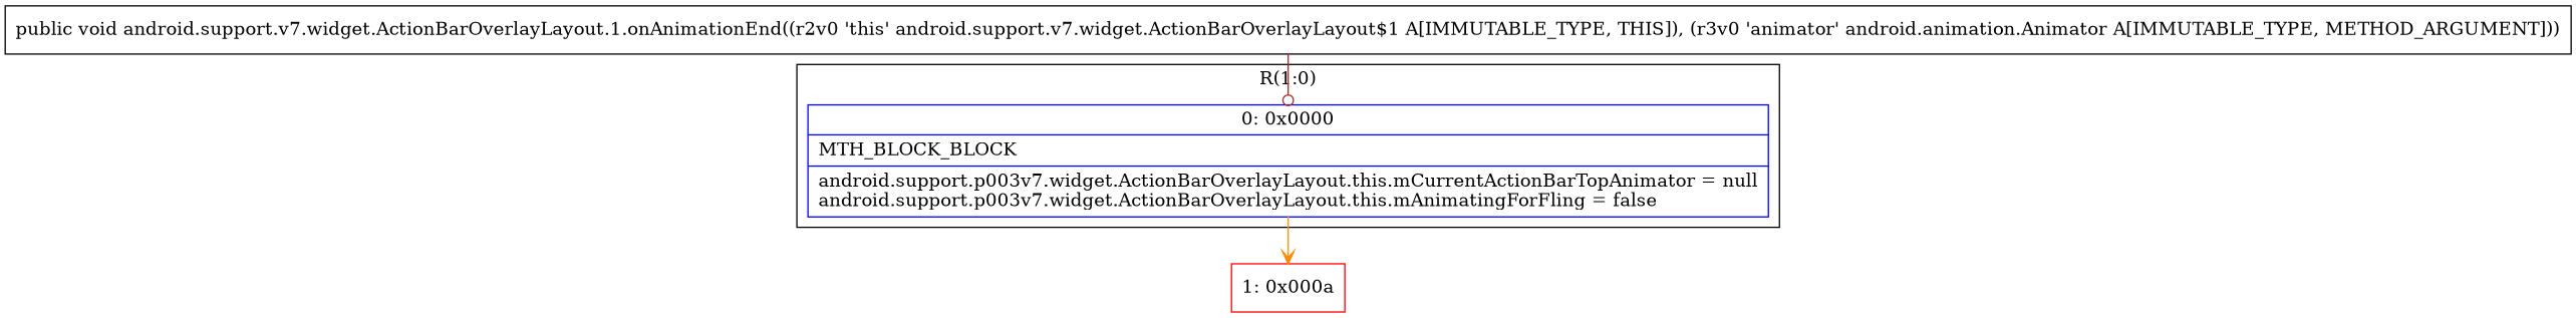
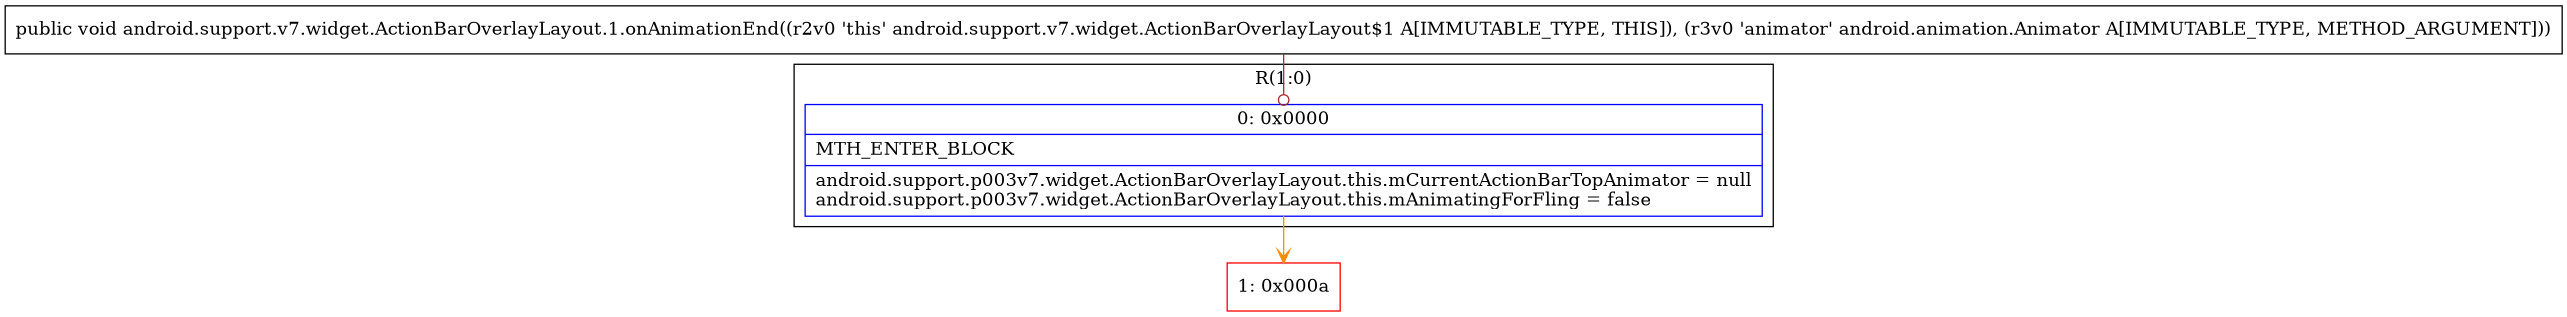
  digraph {
    node [shape=record]
    edge [style=solid]
-   n1 [color=blue label="{0\:\ 0x0000|MTH_BLOCK_BLOCK\l|android.support.p003v7.widget.ActionBarOverlayLayout.this.mCurrentActionBarTopAnimator = null\landroid.support.p003v7.widget.ActionBarOverlayLayout.this.mAnimatingForFling = false\l}"]
+   n1 [color=blue label="{0\:\ 0x0000|MTH_ENTER_BLOCK\l|android.support.p003v7.widget.ActionBarOverlayLayout.this.mCurrentActionBarTopAnimator = null\landroid.support.p003v7.widget.ActionBarOverlayLayout.this.mAnimatingForFling = false\l}"]
    n2 [color=red label="{1\:\ 0x000a}"]
    n3 [label="{public void android.support.v7.widget.ActionBarOverlayLayout.1.onAnimationEnd((r2v0 'this' android.support.v7.widget.ActionBarOverlayLayout$1 A[IMMUTABLE_TYPE, THIS]), (r3v0 'animator' android.animation.Animator A[IMMUTABLE_TYPE, METHOD_ARGUMENT])) }"]
    subgraph cluster_1 {
      label="R(1:0)"
      n1
    }
    n1 -> n2 [color=darkorange arrowhead=vee]
    n3 -> n1 [color=brown arrowhead=odot]
  }
